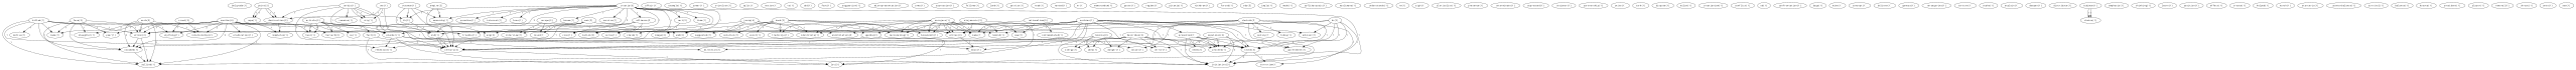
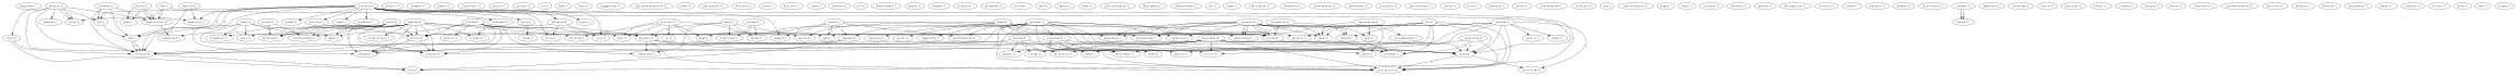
  digraph {
    fontname="Roboto Mono"
    node [fontname="Roboto Mono"]
    edge [fontname="Roboto Mono"]
    n1 [label="belgrade(1)"]
    n2 [label="expulsion(3)"]
    n3 [label="terror(1)"]
    n4 [label="state(3)"]
    n5 [label="initiative(3)"]
    n6 [label="proceed(1)"]
    n7 [label="terrorism(1)"]
    n8 [label="affair(1)"]
    n9 [label="example(1)"]
    n10 [label="claim(1)"]
    n11 [label="power(1)"]
    n12 [label="svjetlost(1)"]
    n13 [label="split(1)"]
    n14 [label="notion(1)"]
    n15 [label="vs(1)"]
    n16 [label="add(1)"]
    n17 [label="foot(1)"]
    n18 [label="suggestion(1)"]
    n19 [label="misrepresentation(1)"]
    n20 [label="army(1)"]
    n21 [label="supression(1)"]
    n22 [label="follows(1)"]
    n23 [label="land(1)"]
    n24 [label="point(2)"]
    n25 [label="destruction(2)"]
    n26 [label="hope(1)"]
    n27 [label="completes(1)"]
    n28 [label="article(2)"]
    n29 [label="husc(1)"]
    n30 [label="su(1)"]
    n31 [label="harvard(2)"]
    n32 [label="eng(3)"]
    n33 [label="umd(3)"]
    n34 [label="mojo(1)"]
    n35 [label="nationalism(3)"]
    n36 [label="contemplated(1)"]
    n37 [label="saw(1)"]
    n38 [label="came(1)"]
    n39 [label="patriot(1)"]
    n40 [label="read(1)"]
    n41 [label="wanted(1)"]
    n42 [label="mr(1)"]
    n43 [label="croatia(6)"]
    n44 [label="alliance(2)"]
    n45 [label="vice(1)"]
    n46 [label="lose(1)"]
    n47 [label="part(2)"]
    n48 [label="end(1)"]
    n49 [label="knows(1)"]
    n50 [label="survive(1)"]
    n51 [label="time(1)"]
    n52 [label="th(2)"]
    n53 [label="versa(1)"]
    n54 [label="preudice(1)"]
    n55 [label="interest(1)"]
    n56 [label="century(4)"]
    n57 [label="image(3)"]
    n58 [label="monarchy(1)"]
    n59 [label="lot(3)"]
    n60 [label="trouble(1)"]
    n61 [label="killed(1)"]
    n62 [label="plunder(1)"]
    n63 [label="name(1)"]
    n64 [label="motive(1)"]
    n65 [label="claimed(1)"]
    n66 [label="rebellion(1)"]
    n67 [label="action(2)"]
    n68 [label="sullied(1)"]
    n69 [label="assist(1)"]
    n70 [label="direction(1)"]
    n71 [label="memorandum(1)"]
    n72 [label="quote(1)"]
    n73 [label="regime(1)"]
    n74 [label="foca(2)"]
    n75 [label="slaughter(1)"]
    n76 [label="year(1)"]
    n77 [label="pitanja(1)"]
    n78 [label="withdraw(1)"]
    n79 [label="forced(1)"]
    n80 [label="edu(5)"]
    n81 [label="imply(1)"]
    n82 [label="mode(1)"]
    n83 [label="book(2)"]
    n84 [label="solution(1)"]
    n85 [label="exist(1)"]
    n86 [label="suggested(1)"]
    n87 [label="nation(2)"]
    n88 [label="tradicije(1)"]
    n89 [label="identiteta(1)"]
    n90 [label="bosanskih(1)"]
    n91 [label="nacionalnog(1)"]
    n92 [label="writes(3)"]
    n93 [label="zuflikarpasic(1)"]
    n94 [label="muslimana(1)"]
    n95 [label="serb(3)"]
    n96 [label="anything(1)"]
    n97 [label="relationship(2)"]
    n98 [label="chetnik(2)"]
    n99 [label="policy(1)"]
    n100 [label="today(1)"]
    n101 [label="understands(1)"]
    n102 [label="re(1)"]
    n103 [label="sigh(1)"]
    n104 [label="clericalist(1)"]
    n105 [label="describes(2)"]
    n106 [label="idea(1)"]
    n107 [label="danger(1)"]
    n108 [label="clergy(1)"]
    n109 [label="josip(6)"]
    n110 [label="agenda(2)"]
    n111 [label="annihilation(2)"]
    n112 [label="presence(1)"]
    n113 [label="one(1)"]
    n114 [label="city(1)"]
    n115 [label="exterminate(1)"]
    n116 [label="ottoman(1)"]
    n117 [label="supressed(1)"]
    n118 [label="stojanov(1)"]
    n119 [label="partnership(1)"]
    n120 [label="unite(1)"]
    n121 [label="serbia(1)"]
    n122 [label="fact(2)"]
    n123 [label="remains(1)"]
    n124 [label="serbian(1)"]
    n125 [label="presented(1)"]
    n126 [label="adviser(1)"]
    n127 [label="government(1)"]
    n128 [label="need(2)"]
    n129 [label="turk(1)"]
    n130 [label="dispute(1)"]
    n131 [label="muslim(4)"]
    n132 [label="eradication(1)"]
    n133 [label="milan(1)"]
    n134 [label="wwi(2)"]
    n135 [label="interview(1)"]
    n136 [label="loved(1)"]
    n137 [label="croatianism(1)"]
    n138 [label="conflict(1)"]
    n139 [label="od(1)"]
    n140 [label="bosnia(3)"]
    n141 [label="confrontation(1)"]
    n142 [label="duga(1)"]
    n143 [label="sarajevo(1)"]
    n144 [label="remind(1)"]
    n145 [label="europe(2)"]
    n146 [label="mine(1)"]
    n147 [label="concept(1)"]
    n148 [label="believe(1)"]
    n149 [label="geneza(1)"]
    n150 [label="herzegovina(1)"]
    n151 [label="torture(1)"]
    n152 [label="dr(2)"]
    n153 [label="stake(1)"]
    n154 [label="explain(1)"]
    n155 [label="deepen(1)"]
    n156 [label="distribute(1)"]
    n157 [label="stojanovic(2)"]
    n158 [label="croat(2)"]
    n159 [label="tudjman(1)"]
    n160 [label="choice(1)"]
    n161 [label="emphasis(1)"]
    n162 [label="thinking(1)"]
    n163 [label="learn(1)"]
    n164 [label="position(1)"]
    n165 [label="effect(1)"]
    n166 [label="create(1)"]
    n167 [label="helped(1)"]
    n168 [label="march(1)"]
    n169 [label="starcevic(1)"]
    n170 [label="empire(2)"]
    n171 [label="counterbalance(1)"]
    n172 [label="survival(1)"]
    n173 [label="balance(1)"]
    n174 [label="kosova(1)"]
    n175 [label="president(1)"]
    n176 [label="player(1)"]
    n177 [label="removal(1)"]
    n178 [label="throat(1)"]
    n179 [label="ante(1)"]
    n180 [label="see(1)"]
+   n181 [label="islam(1)"]
    n2 -> n3 [label=2]
    n2 -> n4 [label=2]
    n2 -> n5 [label=2]
    n2 -> n6 [label=2]
    n4 -> n5 [label=2]
    n4 -> n7 [label=1]
    n24 -> n25 [label=1]
    n24 -> n25 [label=1]
    n24 -> n26 [label=1]
    n24 -> n26 [label=1]
    n25 -> n27 [label=1]
    n28 -> n29 [label=1]
    n28 -> n29 [label=1]
    n28 -> n30 [label=1]
    n28 -> n31 [label=1]
    n28 -> n32 [label=1]
    n28 -> n33 [label=1]
    n28 -> n34 [label=1]
    n35 -> n36 [label=1]
    n35 -> n37 [label=1]
    n35 -> n38 [label=1]
    n43 -> n44 [label=1]
    n43 -> n45 [label=1]
    n43 -> n46 [label=1]
    n43 -> n47 [label=1]
    n43 -> n48 [label=2]
    n43 -> n48 [label=2]
    n43 -> n49 [label=1]
    n43 -> n50 [label=1]
    n43 -> n51 [label=1]
    n43 -> n52 [label=1]
    n43 -> n53 [label=1]
    n43 -> n54 [label=1]
    n43 -> n55 [label=1]
    n43 -> n56 [label=1]
    n43 -> n57 [label=1]
    n43 -> n58 [label=1]
    n43 -> n59 [label=1]
    n44 -> n45 [label=1]
    n44 -> n53 [label=1]
    n44 -> n60 [label=1]
    n47 -> n10 [label=1]
    n48 -> n56 [label=1]
    n48 -> n56 [label=1]
    n52 -> n48 [label=1]
    n56 -> n59 [label=1]
    n61 -> n62 [label=1]
    n61 -> n62 [label=1]
    n61 -> n63 [label=1]
    n61 -> n64 [label=1]
    n61 -> n65 [label=1]
    n61 -> n66 [label=1]
    n61 -> n67 [label=1]
    n61 -> n68 [label=1]
    n62 -> n5 [label=1]
    n62 -> n66 [label=1]
    n62 -> n69 [label=1]
    n62 -> n70 [label=1]
-   n65 -> n68 [label=1]
    n67 -> n65 [label=1]
    n67 -> n68 [label=1]
    n74 -> n63 [label=1]
    n74 -> n65 [label=1]
    n74 -> n67 [label=1]
    n74 -> n68 [label=1]
    n74 -> n75 [label=1]
    n74 -> n76 [label=1]
    n83 -> n84 [label=1]
    n83 -> n85 [label=1]
    n83 -> n86 [label=1]
    n83 -> n87 [label=1]
    n83 -> n88 [label=1]
    n83 -> n89 [label=1]
    n83 -> n90 [label=1]
    n83 -> n91 [label=2]
    n83 -> n92 [label=1]
    n92 -> n34 [label=1]
    n95 -> n63 [label=2]
    n95 -> n65 [label=2]
    n95 -> n67 [label=2]
    n95 -> n68 [label=2]
    n95 -> n96 [label=1]
    n95 -> n97 [label=1]
    n98 -> n4 [label=1]
    n98 -> n5 [label=2]
    n98 -> n7 [label=1]
    n98 -> n62 [label=1]
    n98 -> n67 [label=1]
    n98 -> n69 [label=1]
    n98 -> n70 [label=1]
    n98 -> n99 [label=1]
    n98 -> n100 [label=1]
    n105 -> n3 [label=1]
    n105 -> n4 [label=1]
    n105 -> n5 [label=1]
    n105 -> n6 [label=1]
    n105 -> n56 [label=1]
    n105 -> n106 [label=1]
    n105 -> n107 [label=1]
    n105 -> n108 [label=1]
    n109 -> n32 [label=2]
    n109 -> n33 [label=2]
    n109 -> n57 [label=1]
    n109 -> n92 [label=1]
    n109 -> n110 [label=1]
    n109 -> n111 [label=1]
    n110 -> n56 [label=1]
    n110 -> n59 [label=1]
    n113 -> n4 [label=1]
    n113 -> n25 [label=1]
    n113 -> n114 [label=1]
    n116 -> n48 [label=1]
    n116 -> n52 [label=1]
    n116 -> n56 [label=1]
    n116 -> n58 [label=1]
    n121 -> n25 [label=1]
    n121 -> n52 [label=1]
    n121 -> n56 [label=1]
    n121 -> n56 [label=1]
    n121 -> n114 [label=1]
    n121 -> n114 [label=1]
    n121 -> n122 [label=1]
    n121 -> n123 [label=1]
    n122 -> n56 [label=1]
    n122 -> n59 [label=1]
    n124 -> n3 [label=1]
    n124 -> n4 [label=1]
    n124 -> n5 [label=1]
    n124 -> n6 [label=1]
    n124 -> n65 [label=1]
    n124 -> n67 [label=1]
    n124 -> n68 [label=1]
    n124 -> n92 [label=1]
    n124 -> n110 [label=1]
    n124 -> n111 [label=1]
    n124 -> n125 [label=1]
    n124 -> n126 [label=1]
    n124 -> n127 [label=1]
    n125 -> n4 [label=1]
    n125 -> n5 [label=1]
    n125 -> n6 [label=1]
    n125 -> n127 [label=2]
    n125 -> n128 [label=1]
    n131 -> n27 [label=1]
    n131 -> n29 [label=1]
    n131 -> n31 [label=1]
    n131 -> n60 [label=1]
    n131 -> n65 [label=2]
    n131 -> n67 [label=1]
    n131 -> n68 [label=1]
    n131 -> n75 [label=1]
    n131 -> n76 [label=1]
    n131 -> n96 [label=2]
    n131 -> n97 [label=2]
    n131 -> n132 [label=1]
    n134 -> n62 [label=1]
    n134 -> n66 [label=1]
    n134 -> n87 [label=1]
    n134 -> n135 [label=1]
    n134 -> n136 [label=1]
    n140 -> n4 [label=1]
    n140 -> n56 [label=1]
    n140 -> n106 [label=1]
    n140 -> n107 [label=1]
    n140 -> n108 [label=1]
    n143 -> n37 [label=1]
    n143 -> n38 [label=1]
    n143 -> n38 [label=1]
    n143 -> n88 [label=1]
    n143 -> n89 [label=1]
    n143 -> n89 [label=1]
    n143 -> n90 [label=1]
    n143 -> n90 [label=1]
    n143 -> n91 [label=1]
    n143 -> n91 [label=1]
    n143 -> n92 [label=1]
    n143 -> n92 [label=1]
    n143 -> n144 [label=1]
    n143 -> n144 [label=1]
    n145 -> n135 [label=1]
    n145 -> n136 [label=1]
    n152 -> n4 [label=1]
    n152 -> n5 [label=1]
    n152 -> n6 [label=1]
    n152 -> n38 [label=1]
    n152 -> n126 [label=1]
    n152 -> n127 [label=1]
    n152 -> n144 [label=1]
    n157 -> n33 [label=1]
    n157 -> n34 [label=1]
    n157 -> n92 [label=1]
    n158 -> n96 [label=1]
    n158 -> n97 [label=1]
    n159 -> n160 [label=1]
    n159 -> n160 [label=1]
    n170 -> n56 [label=1]
    n170 -> n58 [label=1]
  }
